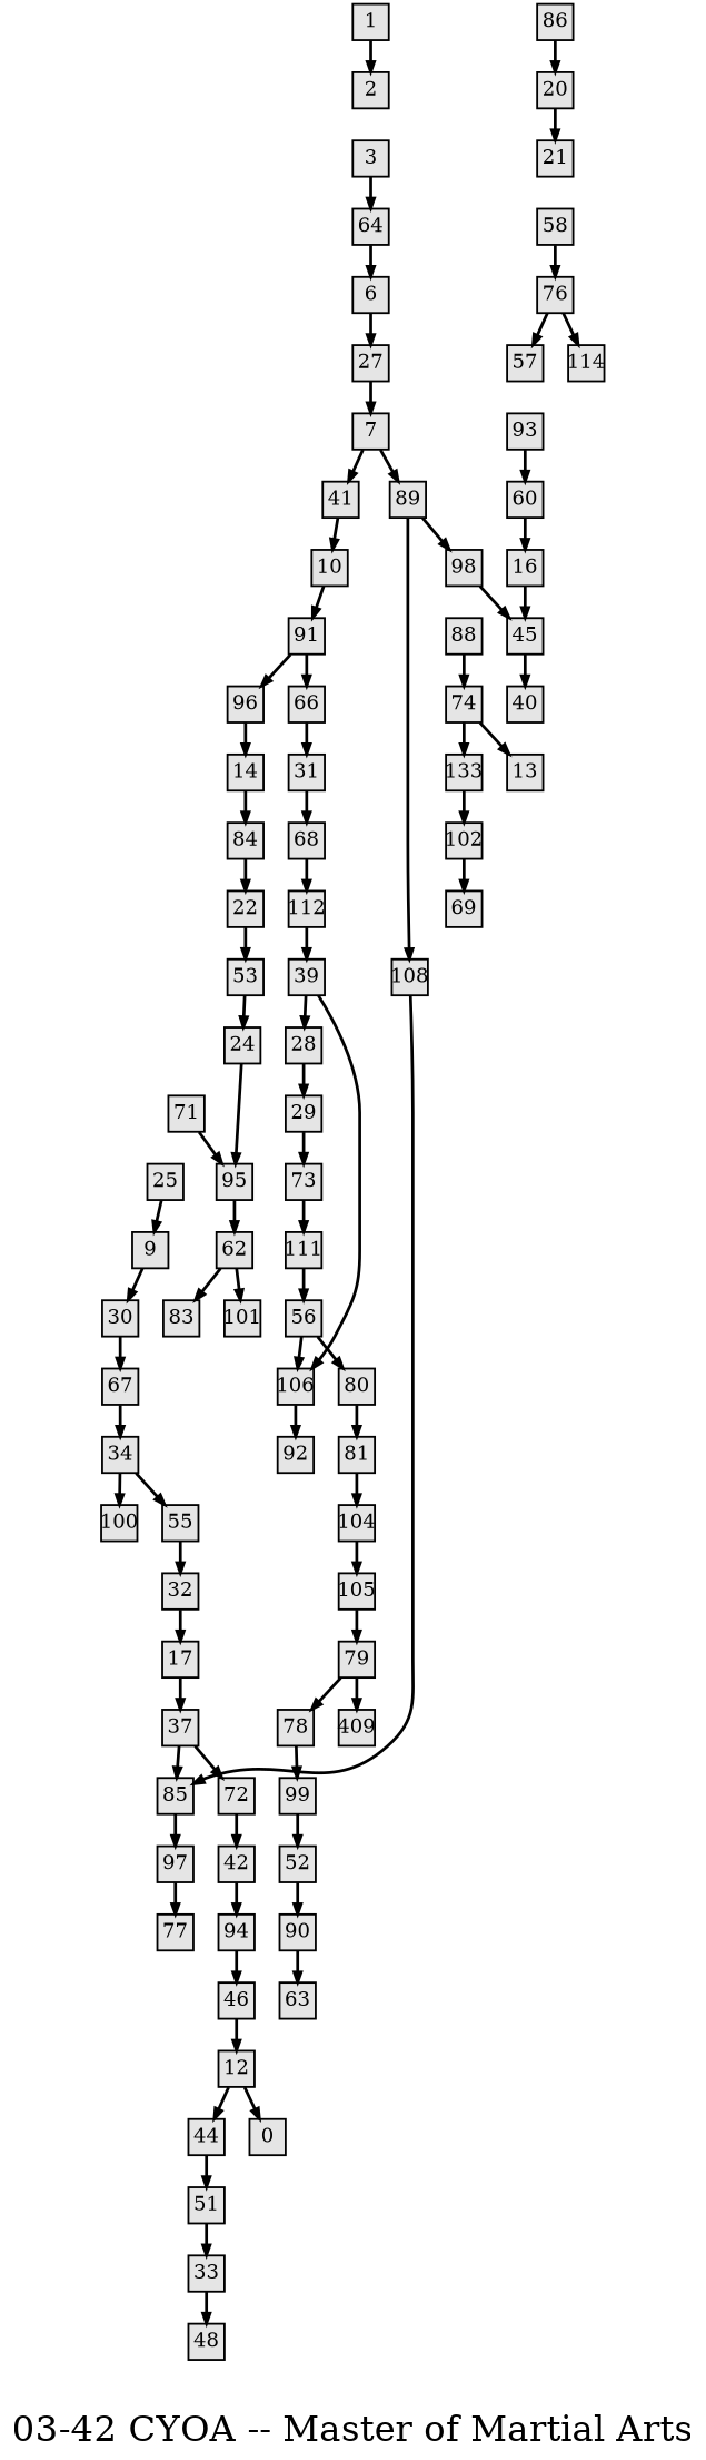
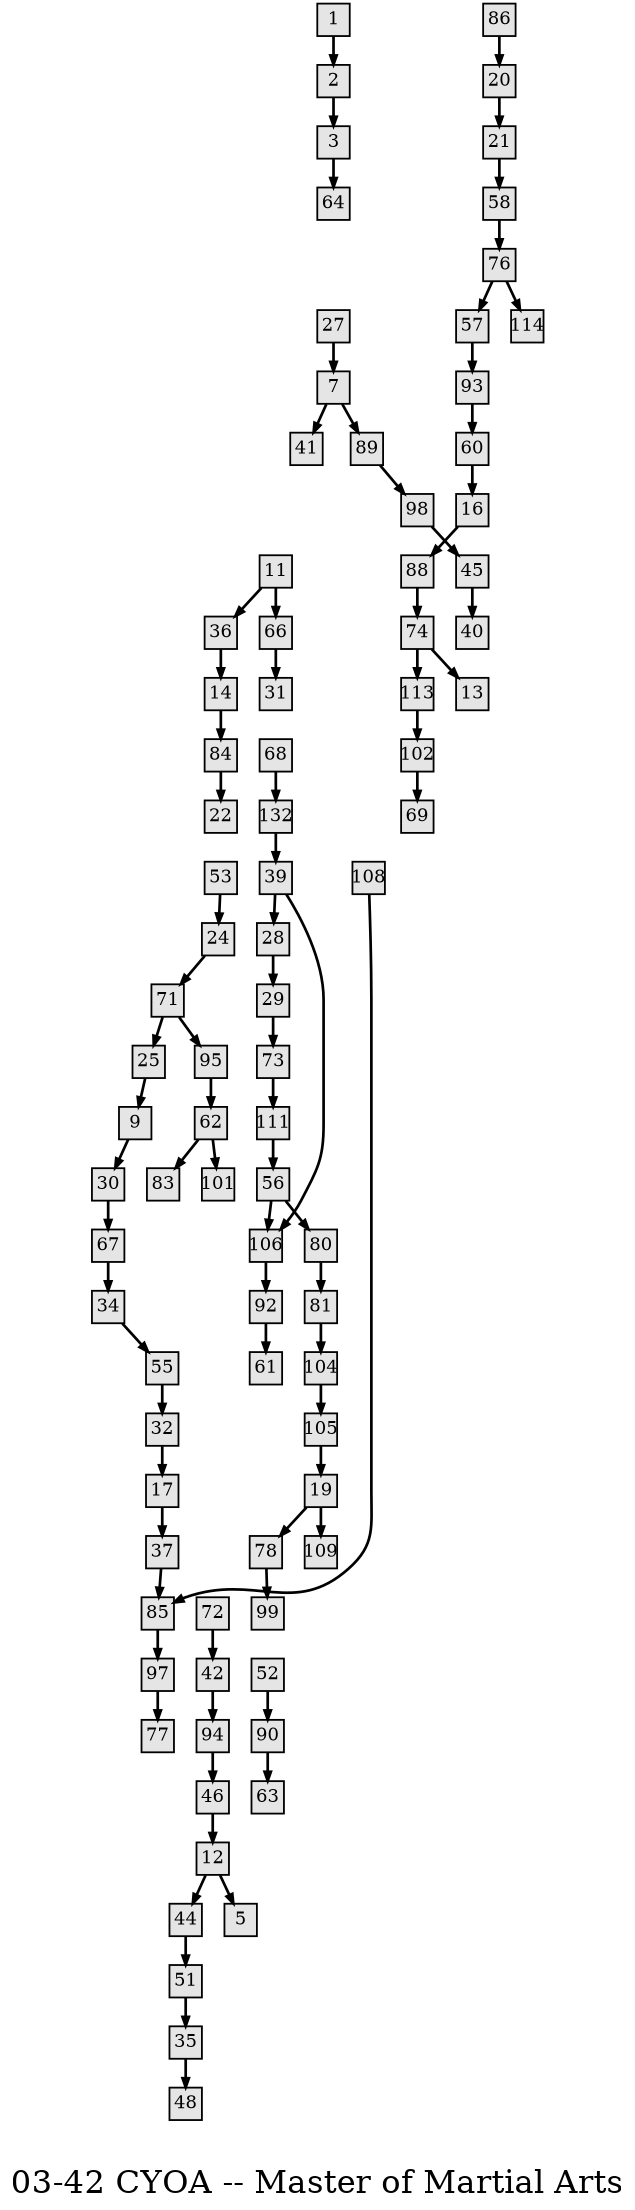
  digraph {
    fontsize=36
    label="03-42 CYOA -- Master of Martial Arts"
    nodesep=0.35
    ordering=out
    rankdir=TB
    ranksep=0.45
    node [fillcolor=grey90 fixedsize=true fontsize=20 labelfloat=true margin="0,0" penwidth=2 regular=true shape=rect style=filled]
    edge [fontsize=12 labelfloat=true penwidth=3]
    1
    2
    3
    64
-   6
    27
    7
    41
    89
-   10
    108
    98
-   11 [label=91]
+   11
    85
    45
    9
    30
    67
    34
-   36 [label=96]
+   36
    66
    14
    31
    84
    68
    12
    44
-   5 [label=0]
+   5
    51
-   35 [label=33]
+   35
    22
    53
    16
    88
    74
-   113 [label=133]
+   113
    13
    17
    37
    72
    97
    42
-   19 [label=79]
+   19
    78
-   109 [label=409]
+   109
    99
    52
    20
    21
    58
    76
    57
    114
    24
    71
    25
    95
    62
    28
    29
    73
    111
    56
-   100
    55
-   112
+   112 [label=132]
    39
    32
    48
    77
    94
    106
    92
+   61
    46
    40
    86
    90
    63
    80
    81
    104
    93
    60
    83
    101
    102
    69
    105
    1 -> 2
+   2 -> 3
    3 -> 64
-   64 -> 6
-   6 -> 27
    27 -> 7
    7 -> 41
    7 -> 89
-   41 -> 10
-   89 -> 108
    89 -> 98
-   10 -> 11
    108 -> 85
    98 -> 45
    11 -> 36
    11 -> 66
    85 -> 97
    45 -> 40
    9 -> 30
    30 -> 67
    67 -> 34
-   34 -> 100
    34 -> 55
    36 -> 14
    66 -> 31
    14 -> 84
-   31 -> 68
    84 -> 22
    68 -> 112
    12 -> 44
    12 -> 5
    44 -> 51
    51 -> 35
    35 -> 48
-   22 -> 53
    53 -> 24
-   16 -> 45
+   16 -> 88
    88 -> 74
    74 -> 113
    74 -> 13
    113 -> 102
    17 -> 37
    37 -> 85
-   37 -> 72
    72 -> 42
    97 -> 77
    42 -> 94
    19 -> 78
    19 -> 109
    78 -> 99
-   99 -> 52
    52 -> 90
    20 -> 21
+   21 -> 58
    58 -> 76
    76 -> 57
    76 -> 114
-   24 -> 95
+   57 -> 93
+   24 -> 71
+   71 -> 25
    71 -> 95
    25 -> 9
    95 -> 62
    62 -> 83
    62 -> 101
    28 -> 29
    29 -> 73
    73 -> 111
    111 -> 56
    56 -> 106
    56 -> 80
    55 -> 32
    112 -> 39
    39 -> 28
    39 -> 106
    32 -> 17
    94 -> 46
    106 -> 92
+   92 -> 61
    46 -> 12
    86 -> 20
    90 -> 63
    80 -> 81
    81 -> 104
    104 -> 105
    93 -> 60
    60 -> 16
    102 -> 69
    105 -> 19
  }
